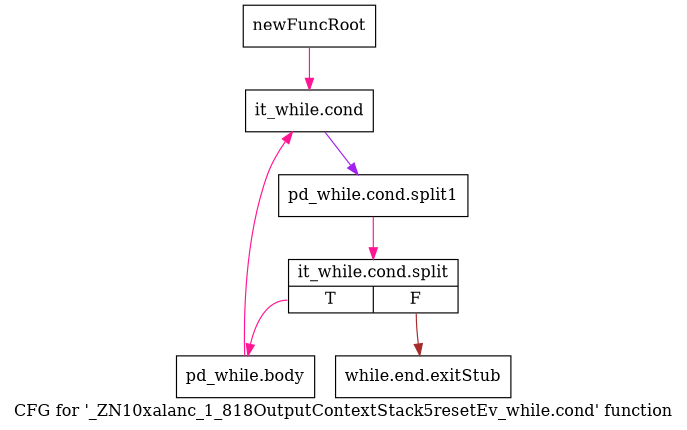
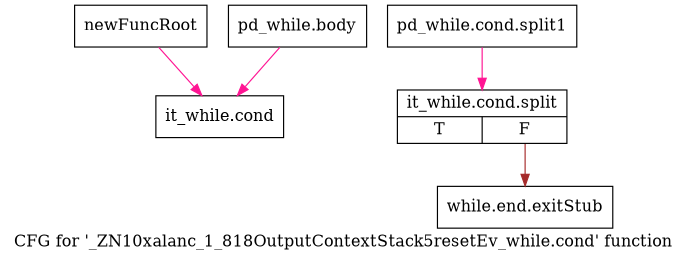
  digraph {
    label="CFG for '_ZN10xalanc_1_818OutputContextStack5resetEv_while.cond' function"
    node [shape=record]
    edge [color=deeppink]
    n1 [label="{newFuncRoot}"]
    n2 [label="{it_while.cond}"]
    n3 [label="{pd_while.cond.split1}"]
    n4 [label="{it_while.cond.split|{<s0>T|<s1>F}}"]
    n5 [label="{while.end.exitStub}"]
    n6 [label="{pd_while.body}"]
    n1 -> n2
-   n2 -> n3 [color=purple]
    n3 -> n4
    n4 -> n5 [color=brown tailport=s1]
-   n4 -> n6 [tailport=s0]
    n6 -> n2
  }
